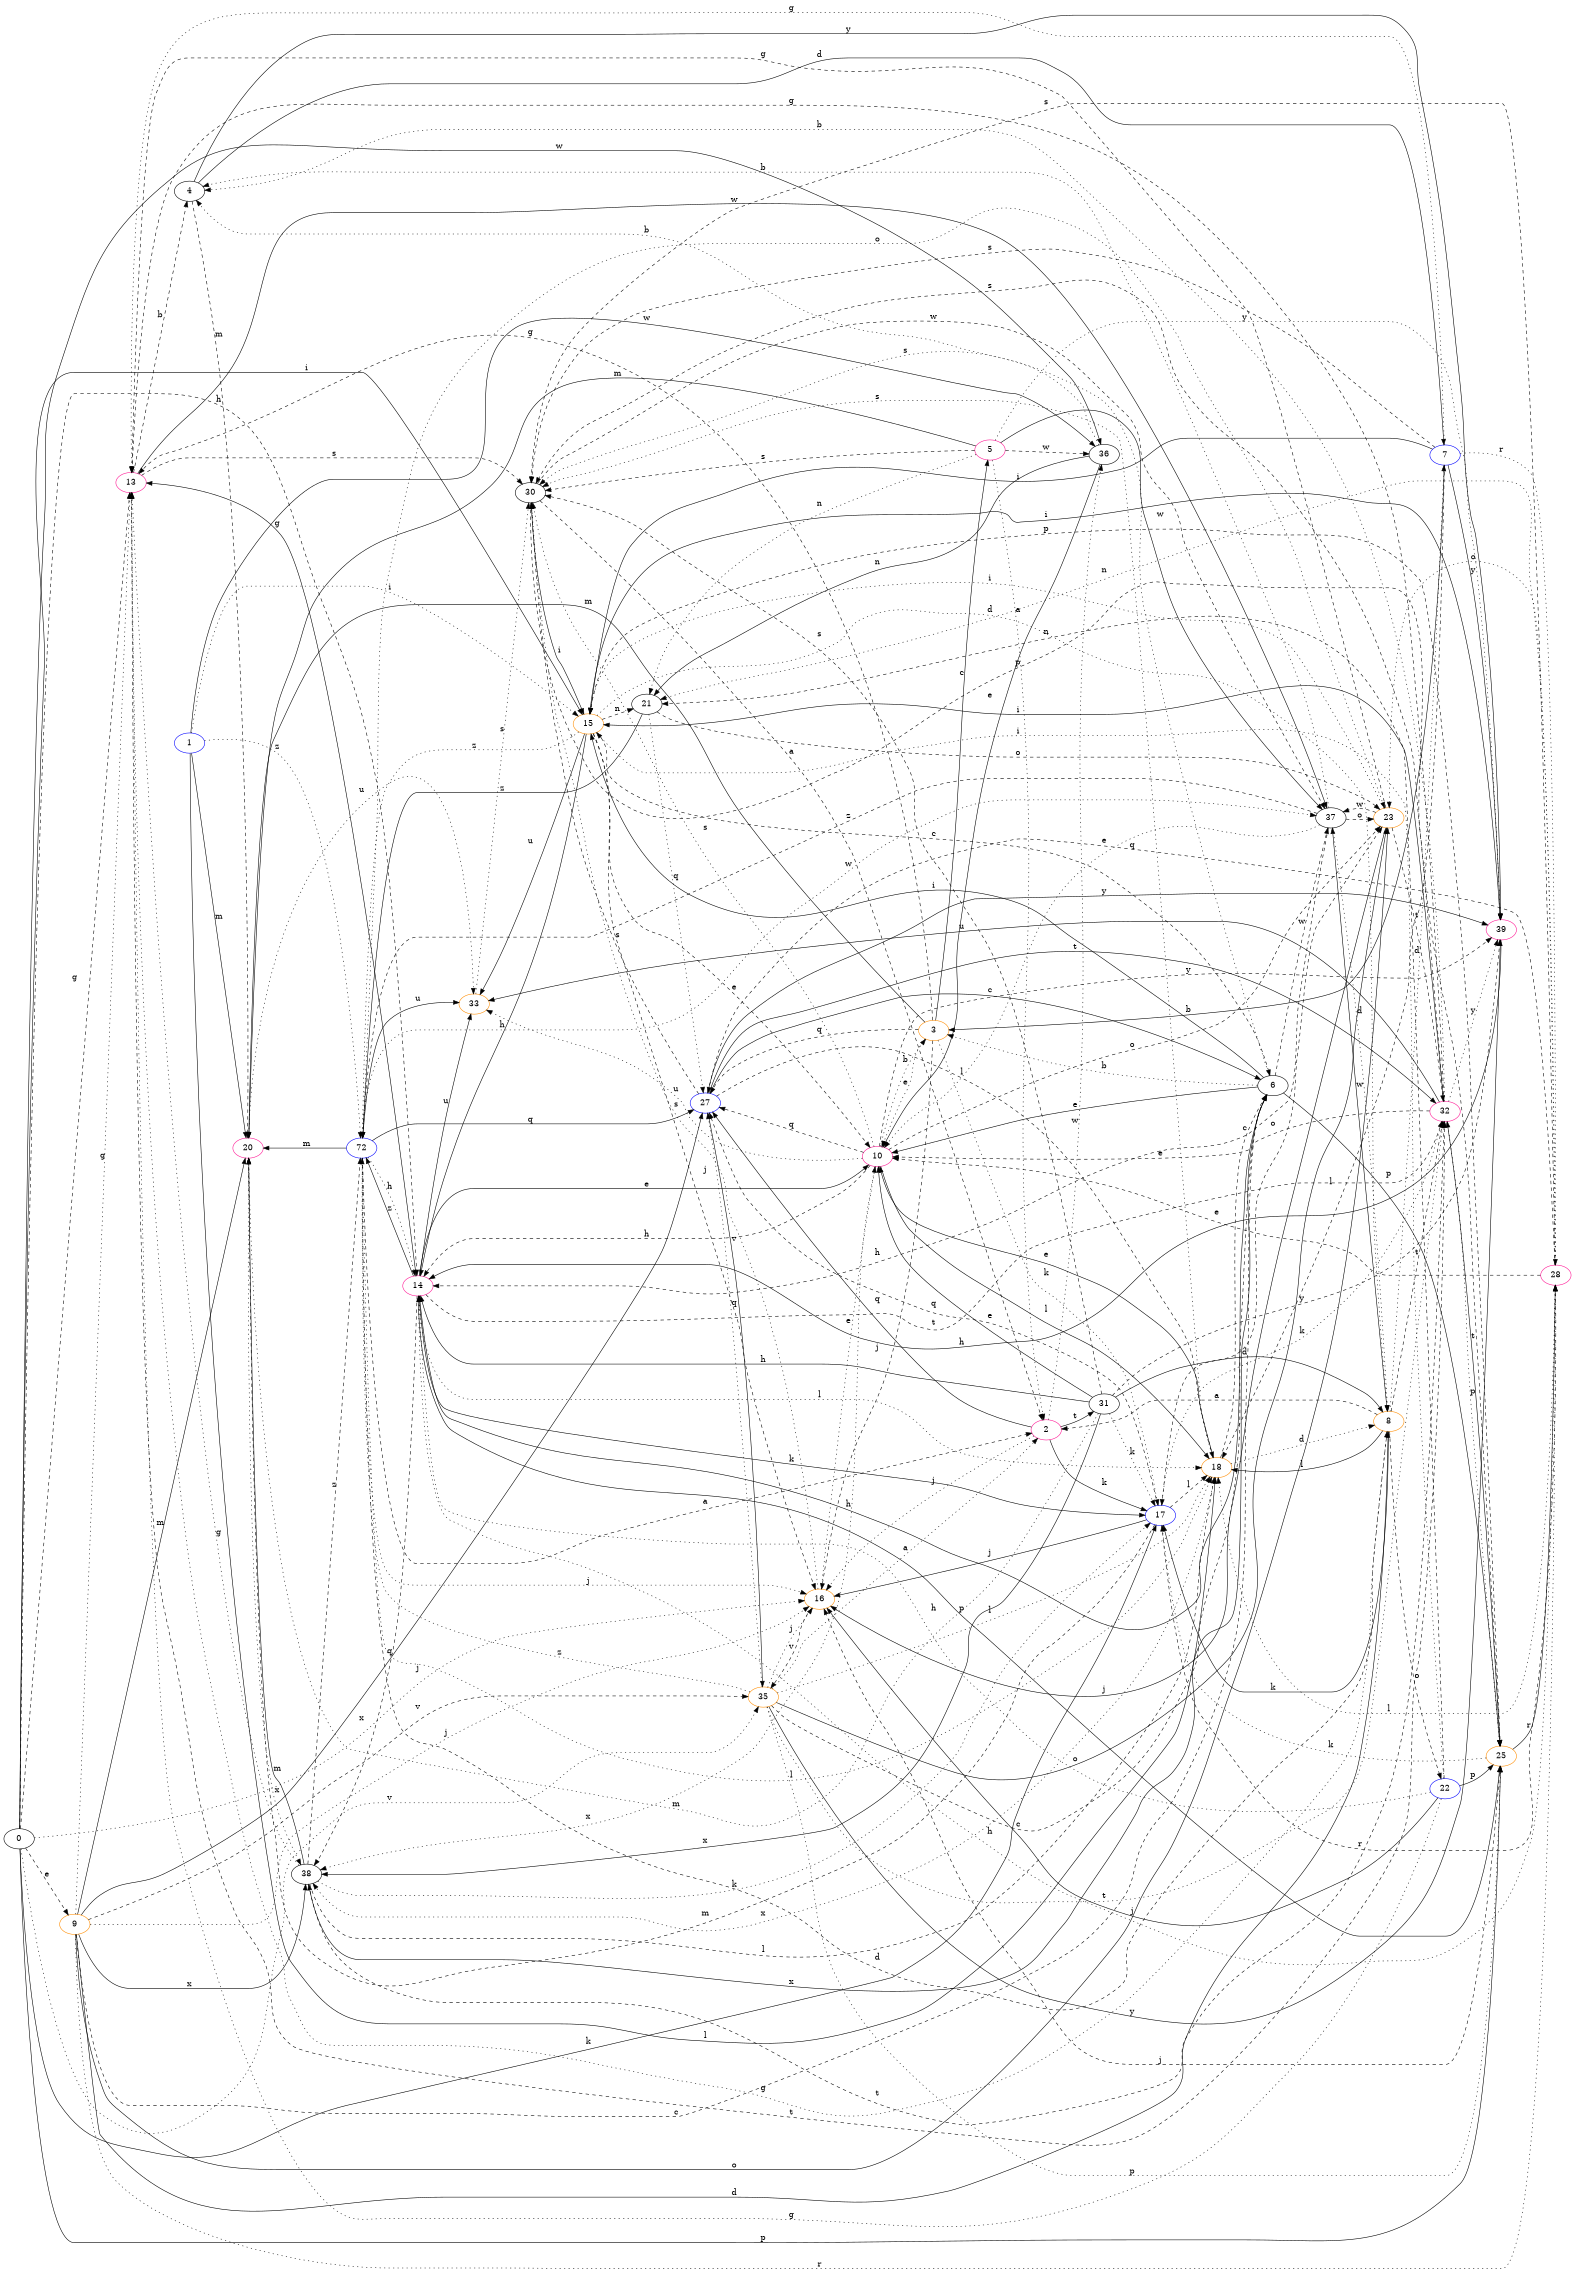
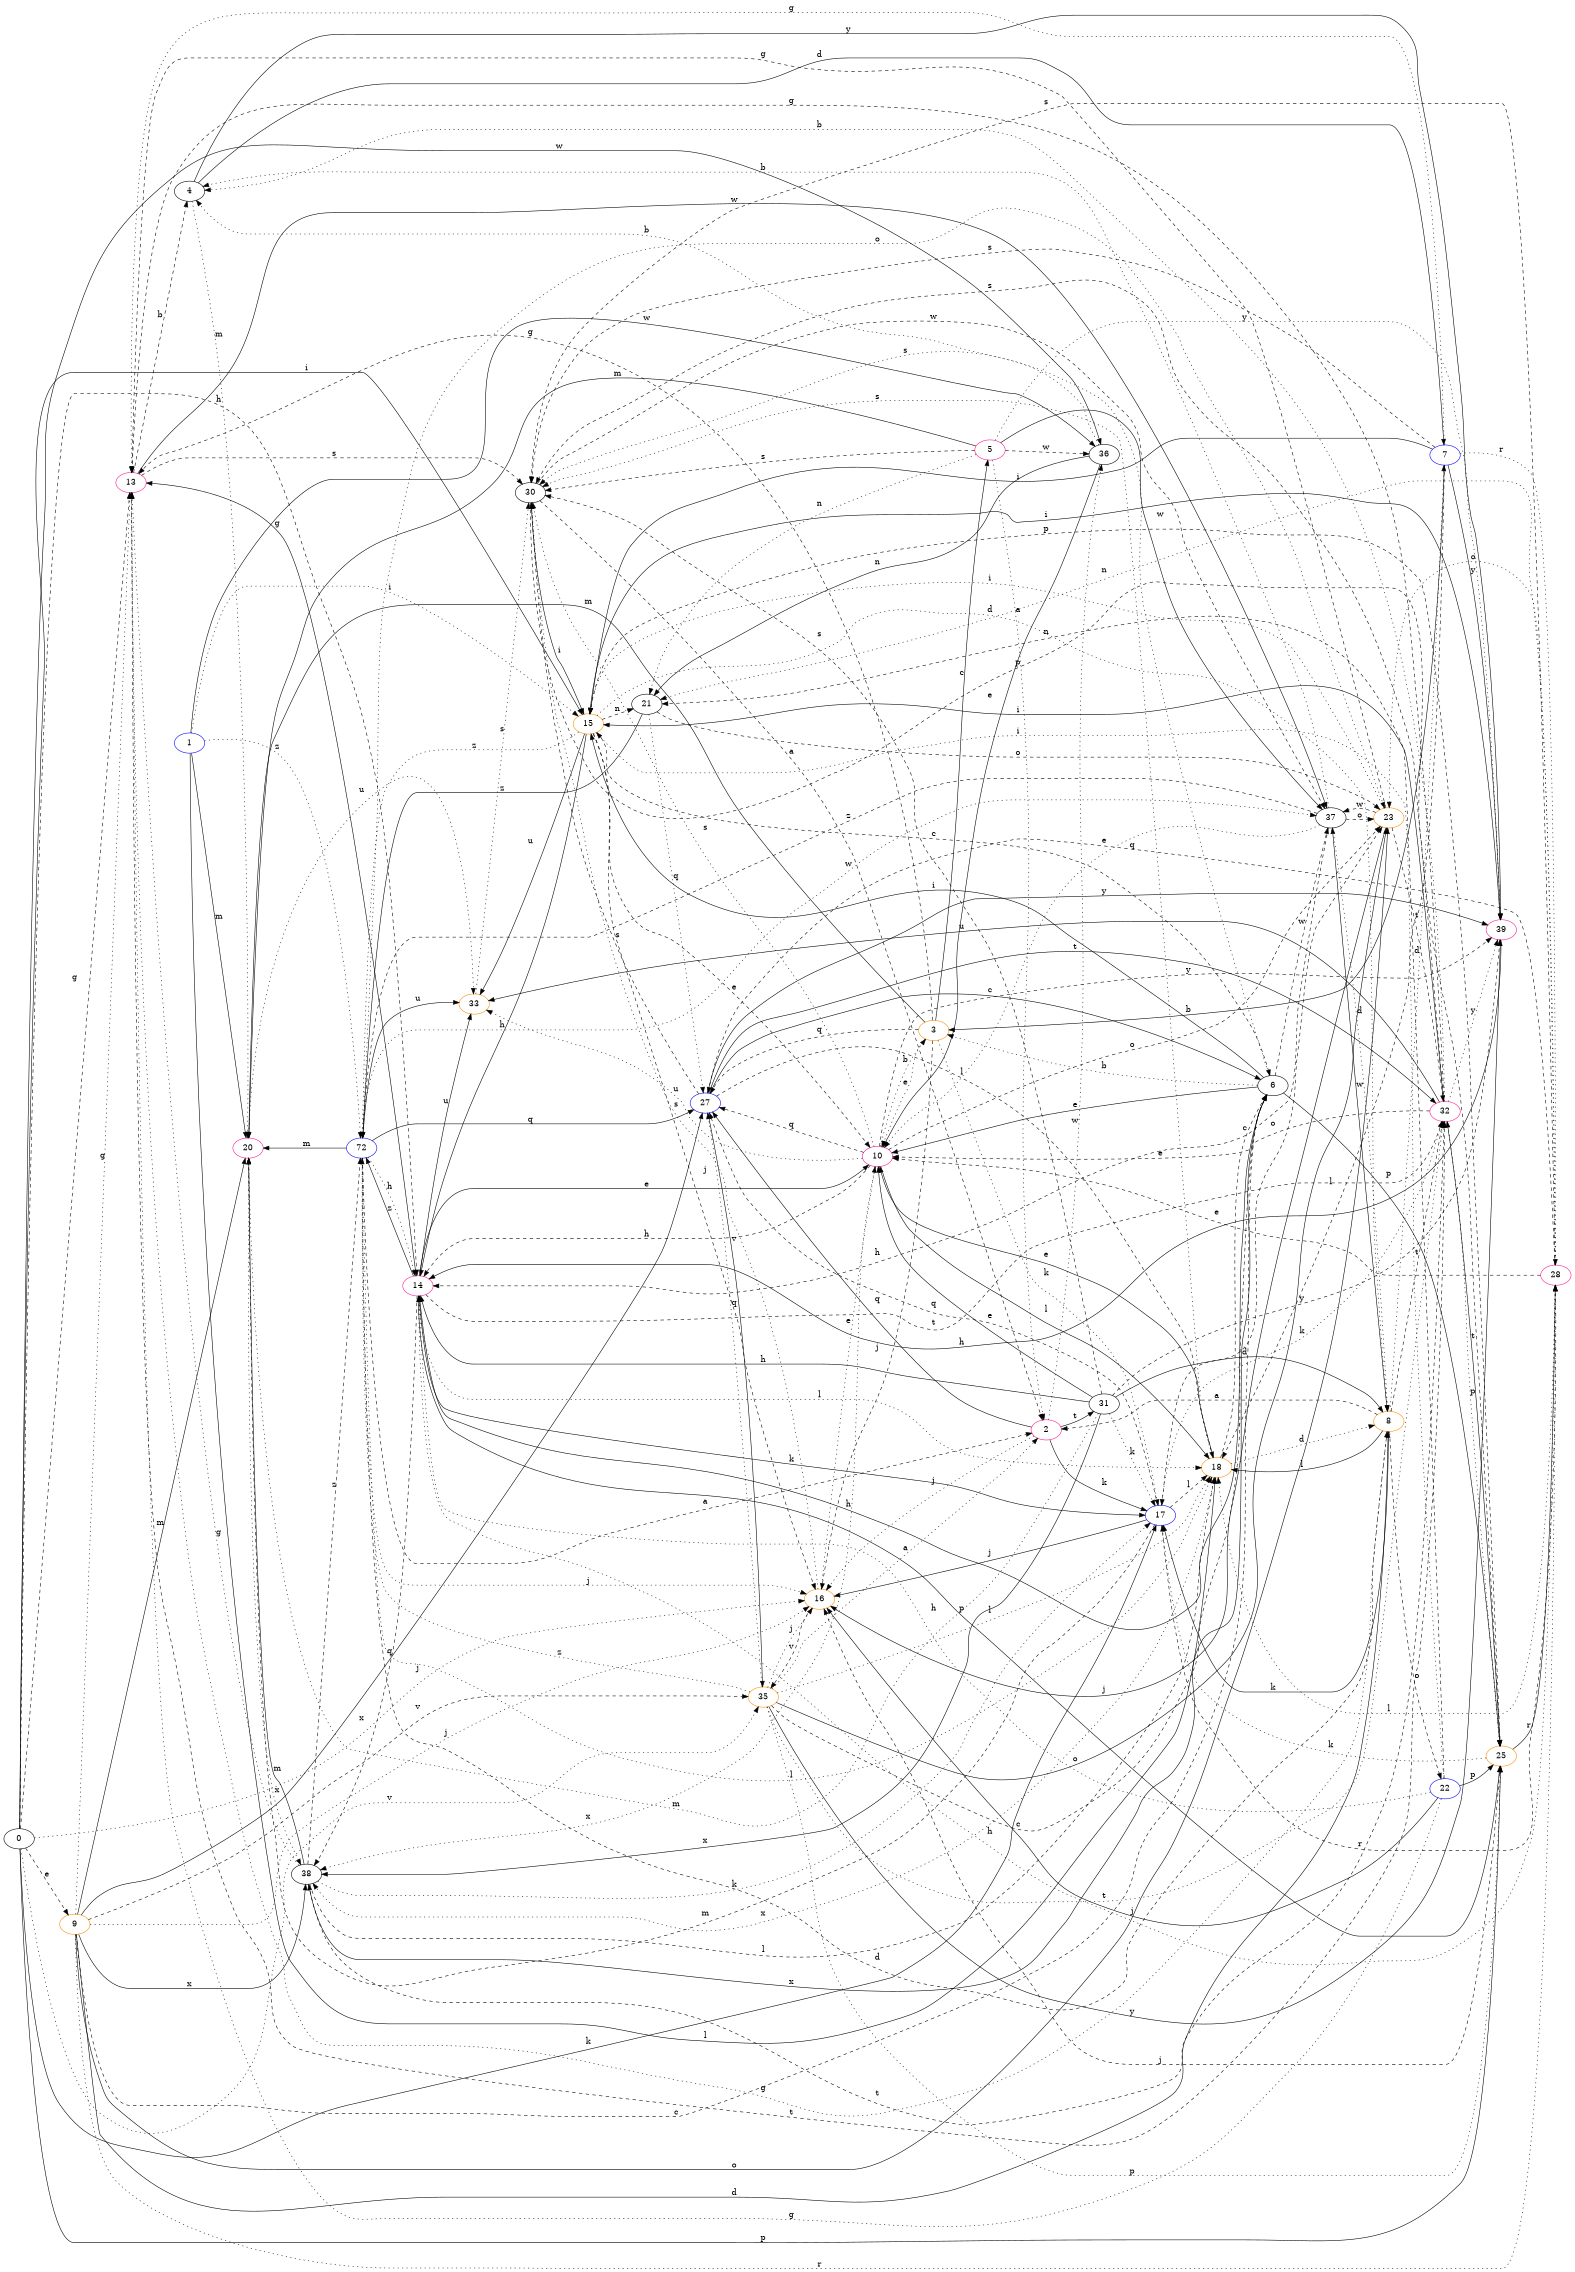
  strict digraph {
    rankdir=LR
    node [color=darkorange]
    edge [style=solid]
    0 [color=black]
    9
    13 [color=deeppink]
    14 [color=deeppink]
    15
    16
    17 [color=blue]
    25
    35
    36 [color=black]
    20 [color=deeppink]
    27 [color=blue]
    6 [color=black]
    38 [color=black]
    28 [color=deeppink]
    8
    23
    4 [color=black]
    30 [color=black]
    37 [color=black]
    32 [color=deeppink]
    18
    n23 [color=blue label=72]
    10 [color=deeppink]
    33
    21 [color=black]
    2 [color=deeppink]
    39 [color=deeppink]
    1 [color=blue]
    31 [color=black]
    3
    5 [color=deeppink]
    7 [color=blue]
    22 [color=blue]
    0 -> 9 [label=e style=dashed]
    0 -> 13 [label=g style=dashed]
    0 -> 14 [label=h style=dashed]
    0 -> 15 [label=i]
    0 -> 16 [label=j style=dotted]
    0 -> 17 [label=k]
    0 -> 25 [label=p]
    0 -> 35 [label=v style=dotted]
    0 -> 36 [label=w]
    9 -> 13 [label=g style=dotted]
    9 -> 16 [label=j style=dotted]
    9 -> 35 [label=v style=dashed]
    9 -> 20 [label=m]
    9 -> 27 [label=q]
    9 -> 6 [label=c style=dashed]
    9 -> 38 [label=x]
    9 -> 28 [label=r style=dotted]
    9 -> 8 [label=d]
    9 -> 23 [label=o]
    13 -> 4 [label=b style=dashed]
    13 -> 30 [label=s style=dashed]
    13 -> 37 [label=w]
    13 -> 32 [label=t style=dashed]
    14 -> 13 [label=g]
    14 -> 17 [label=k]
    14 -> 25 [label=p]
    14 -> 38 [label=x style=dashed]
    14 -> 32 [label=t style=dashed]
    14 -> 18 [label=l style=dotted]
    14 -> n23 [label=z]
    14 -> 10 [label=e]
    14 -> 33 [label=u]
    15 -> 14 [label=h]
    15 -> 16 [label=j style=dashed]
    15 -> 25 [label=p style=dashed]
    15 -> 6 [label=c style=dashed]
    15 -> 8 [label=d style=dotted]
    15 -> n23 [label=z style=dotted]
    15 -> 10 [label=e style=dashed]
    15 -> 33 [label=u]
    15 -> 21 [label=n style=dashed]
    16 -> 35 [label=v style=dashed]
    16 -> 30 [label=s style=dotted]
    16 -> 10 [label=e style=dotted]
    17 -> 16 [label=j]
    17 -> 20 [label=m style=dashed]
    17 -> 27 [label=q style=dashed]
    17 -> 28 [label=r style=dashed]
    17 -> 23 [label=o style=dashed]
    17 -> 18 [label=l style=dashed]
    25 -> 16 [label=j style=dashed]
    25 -> 17 [label=k style=dotted]
    25 -> 28 [label=r]
    25 -> 32 [label=t]
    35 -> 16 [label=j style=dotted]
    35 -> 25 [label=p style=dotted]
    35 -> 27 [label=q style=dotted]
    35 -> 6 [label=c style=dashed]
    35 -> 23 [label=o]
    35 -> 32 [label=t style=dotted]
    35 -> 18 [label=l style=dotted]
    35 -> n23 [label=z style=dotted]
    35 -> 2 [label=a style=dotted]
    35 -> 39 [label=y]
    36 -> 4 [label=b style=dotted]
    36 -> 10 [label=e]
    36 -> 21 [label=n]
    20 -> 38 [label=x style=dotted]
    20 -> 33 [label=u style=dotted]
    27 -> 35 [label=v]
    27 -> 6 [label=c]
    27 -> 30 [label=s style=dashed]
    27 -> 32 [label=t]
    27 -> 18 [label=l style=dashed]
    27 -> 39 [label=y]
    6 -> 14 [label=h]
    6 -> 15 [label=i]
    6 -> 25 [label=p]
    6 -> 38 [label=x]
    6 -> 30 [label=s style=dotted]
    6 -> 37 [label=w style=dashed]
    6 -> 10 [label=e]
    6 -> 3 [label=b style=dotted]
    38 -> 13 [label=g style=dotted]
    38 -> 17 [label=k style=dotted]
    38 -> 20 [label=m]
    38 -> 32 [label=t style=dashed]
    38 -> 18 [label=l style=dashed]
    38 -> n23 [label=z style=dashed]
    28 -> 14 [label=h style=dotted]
    28 -> 27 [label=q style=dashed]
    28 -> 23 [label=o style=dotted]
    28 -> 30 [label=s style=dashed]
    28 -> 18 [label=l style=dotted]
    28 -> 10 [label=e style=dashed]
    28 -> 21 [label=n style=dotted]
    8 -> 13 [label=g style=dotted]
    8 -> 17 [label=k]
    8 -> 37 [label=w]
    8 -> 32 [label=t style=dashed]
    8 -> 18 [label=l]
    8 -> 2 [label=a style=dashed]
    8 -> 7 [label=d style=dotted]
    8 -> 22 [label=o style=dashed]
    23 -> 13 [label=g style=dashed]
    23 -> 15 [label=i style=dotted]
    23 -> 16 [label=j]
    23 -> 37 [label=w style=dashed]
    23 -> 32 [label=t style=dashed]
-   4 -> 20 [label=m style=dashed]
+   4 -> 20 [label=m style=dotted]
    4 -> 39 [label=y]
    4 -> 7 [label=d]
    30 -> 15 [label=i]
    30 -> 25 [label=p style=dashed]
    30 -> 37 [label=w style=dashed]
    30 -> 2 [label=a style=dashed]
    37 -> 14 [label=h style=dashed]
    37 -> 8 [label=d style=dotted]
    37 -> 23 [label=o style=dashed]
    37 -> 4 [label=b style=dotted]
    37 -> n23 [label=z style=dashed]
    37 -> 10 [label=e style=dotted]
    32 -> 13 [label=g style=dashed]
    32 -> 15 [label=i]
    32 -> 17 [label=k style=dotted]
    32 -> 25 [label=p style=dotted]
    32 -> 4 [label=b style=dotted]
    32 -> 30 [label=s style=dashed]
    32 -> 10 [label=e style=dashed]
    32 -> 33 [label=u]
    32 -> 39 [label=y style=dotted]
    18 -> 6 [label=c style=dashed]
    18 -> 38 [label=x style=dotted]
    18 -> 8 [label=d style=dotted]
    18 -> 30 [label=s style=dotted]
    18 -> 10 [label=e]
    n23 -> 14 [label=h style=dotted]
    n23 -> 16 [label=j style=dotted]
    n23 -> 20 [label=m]
    n23 -> 27 [label=q]
    n23 -> 8 [label=d style=dashed]
    n23 -> 23 [label=o style=dotted]
    n23 -> 37 [label=w style=dotted]
    n23 -> 18 [label=l style=dotted]
    n23 -> 33 [label=u]
    n23 -> 2 [label=a style=dashed]
    10 -> 14 [label=h style=dashed]
    10 -> 27 [label=q style=dashed]
    10 -> 38 [label=x style=dotted]
    10 -> 23 [label=o style=dashed]
    10 -> 30 [label=s style=dotted]
    10 -> 18 [label=l]
    10 -> 33 [label=u style=dotted]
    10 -> 39 [label=y style=dashed]
    10 -> 3 [label=b style=dotted]
    33 -> 30 [label=s style=dotted]
    21 -> 27 [label=q style=dotted]
    21 -> 23 [label=o style=dashed]
    21 -> n23 [label=z]
    2 -> 16 [label=j style=dotted]
    2 -> 17 [label=k]
    2 -> 36 [label=w style=dotted]
    2 -> 27 [label=q]
    2 -> 31 [label=t]
    39 -> 14 [label=h]
    39 -> 15 [label=i]
    1 -> 15 [label=i style=dotted]
    1 -> 36 [label=w]
    1 -> 20 [label=m]
    1 -> 18 [label=l]
    1 -> n23 [label=z style=dotted]
    31 -> 14 [label=h]
    31 -> 17 [label=k style=dotted]
    31 -> 20 [label=m style=dotted]
    31 -> 38 [label=x]
    31 -> 8 [label=d]
    31 -> 30 [label=s style=dashed]
    31 -> 10 [label=e]
    31 -> 39 [label=y style=dashed]
    3 -> 13 [label=g style=dashed]
    3 -> 16 [label=j style=dashed]
    3 -> 17 [label=k style=dotted]
    3 -> 20 [label=m]
    3 -> 27 [label=q style=dashed]
    3 -> 10 [label=e style=dotted]
    3 -> 5 [label=c]
    5 -> 36 [label=w style=dashed]
    5 -> 20 [label=m]
    5 -> 30 [label=s style=dashed]
    5 -> 37 [label=w]
    5 -> 21 [label=n style=dotted]
    5 -> 2 [label=a style=dotted]
    5 -> 39 [label=y style=dotted]
    7 -> 13 [label=g style=dotted]
    7 -> 15 [label=i]
    7 -> 28 [label=r style=dotted]
    7 -> 30 [label=s style=dashed]
    7 -> 18 [label=l style=dashed]
    7 -> 39 [label=y]
    7 -> 3 [label=b]
    22 -> 13 [label=g style=dotted]
    22 -> 14 [label=h style=dotted]
    22 -> 15 [label=i style=dotted]
    22 -> 16 [label=j]
    22 -> 25 [label=p]
    22 -> 21 [label=n style=dashed]
  }
